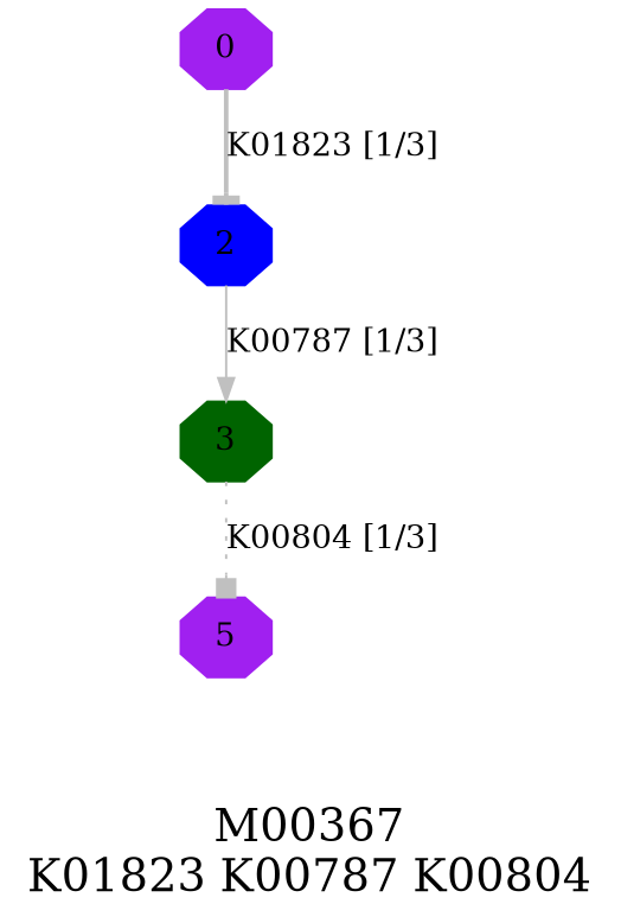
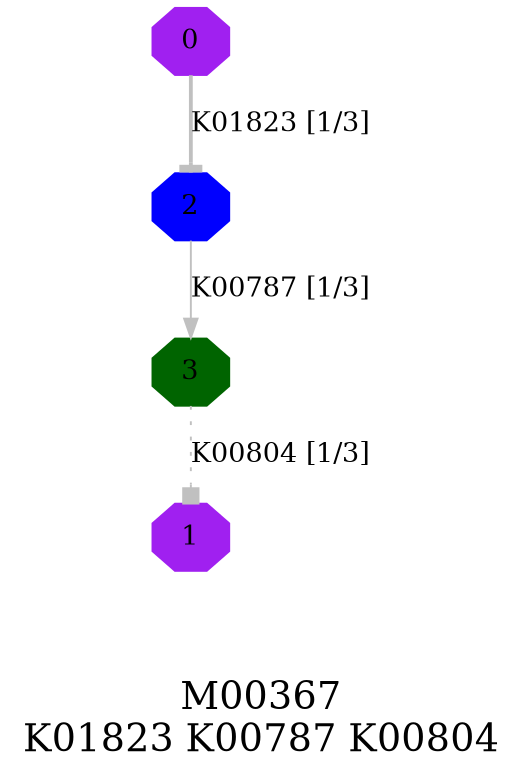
  digraph {
    fontsize=20
    label="M00367\nK01823 K00787 K00804"
    node [color=purple shape=octagon style=filled]
    edge [color=grey]
    0 [height=.3 width=.3]
-   1 [height=.3 width=.3 label=5]
+   1 [height=.3 width=.3]
    2 [color=blue height=.3 width=.3]
    3 [color=darkgreen height=.3 width=.3]
    subgraph sub_1 {
      0
      1
      2
      3
    }
    0 -> 2 [label="K01823 [1/3]" style=bold arrowhead=tee]
    2 -> 3 [label="K00787 [1/3]" style=solid arrowhead=normal]
    3 -> 1 [label="K00804 [1/3]" style=dotted arrowhead=box]
  }
